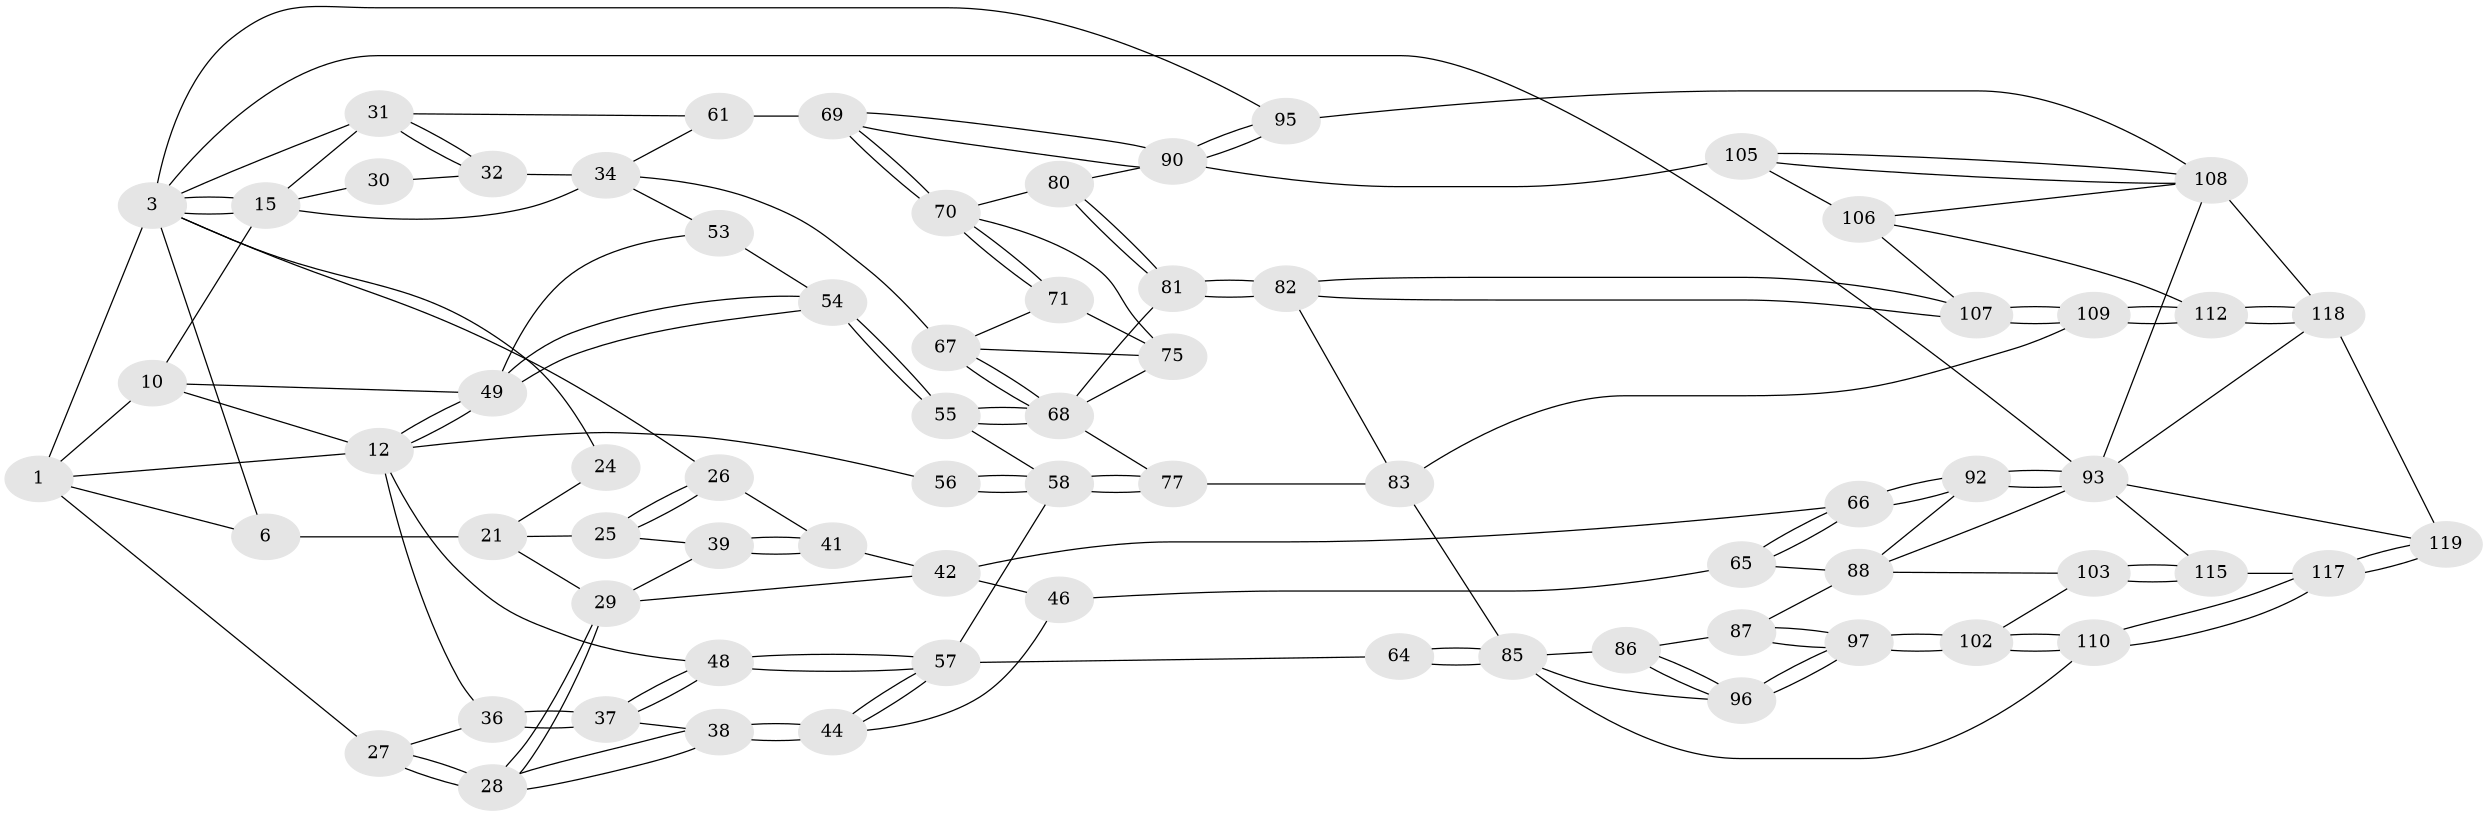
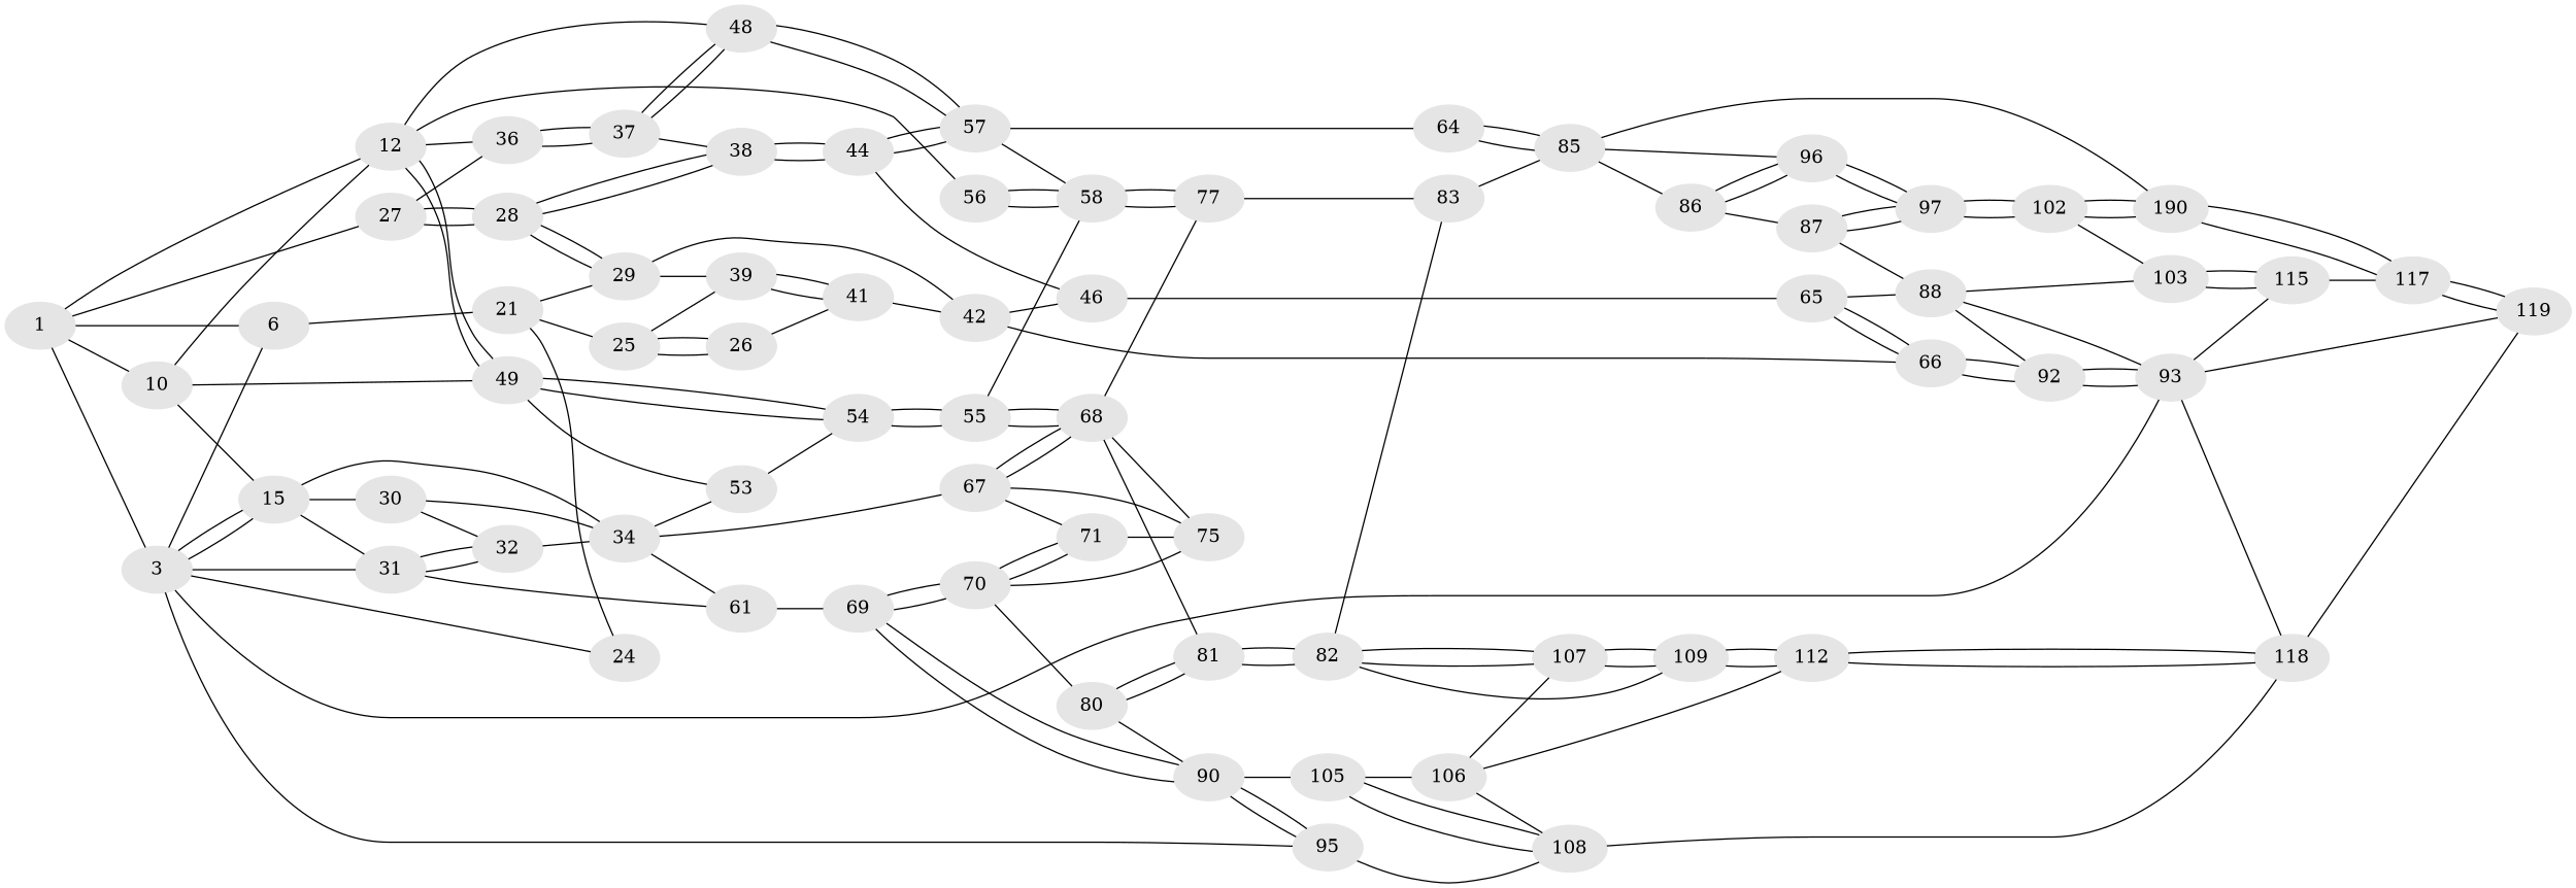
  graph {
    rankdir=LR
    node [color=gray90 style=filled]
    1 [super="+2+7"]
    3 [super="+4+76"]
    6 [super="+9"]
    10 [super="+11"]
    12 [super="+13"]
    27
    15 [super="+16"]
    24
    26
    31 [super="+60"]
    93 [super="+94"]
    95
    21 [super="+22"]
    49 [super="+50"]
    36
    48
    56
    28
    30 [super="+33"]
    34 [super="+35"]
    41
    32
    61
    108 [super="+113"]
    115
    118 [super="+121"]
    119
    25
    29 [super="+40"]
    53
    54
    37
    57 [super="+59"]
    58
    67 [super="+72"]
    39
    42 [super="+43"]
    38
    44 [super="+45"]
    46 [super="+63"]
    66
    69
    68 [super="+73"]
    71
    75 [super="+78"]
    65
    92
    64
    88 [super="+101"]
    55
    77
    81
    85 [super="+89"]
    83 [super="+99+84"]
    70 [super="+79"]
    90 [super="+91"]
    86
    96
-   110
+   110 [label=190]
    103
    82
    80
    105
    109
    107
    112
    87
    97
    117
    102
    106 [super="+111"]
    1 -- 3
    1 -- 6
    1 -- 10
    1 -- 12
    1 -- 27
    3 -- 6
    3 -- 15
    3 -- 15
    3 -- 24
-   3 -- 26
    3 -- 31
    3 -- 93 [weight=2]
    3 -- 95
    6 -- 21
    10 -- 12
    10 -- 15 [weight=2]
    10 -- 49
    12 -- 49
    12 -- 49
    12 -- 36
    12 -- 48
    12 -- 56
    27 -- 36
    27 -- 28
    27 -- 28
    15 -- 31
    15 -- 30 [weight=2]
    15 -- 34
    26 -- 41
    31 -- 32
    31 -- 32
    31 -- 61
-   93 -- 108
    93 -- 115
    93 -- 118
    93 -- 119
    95 -- 108
    21 -- 24
    21 -- 25
    21 -- 29
    49 -- 53
    49 -- 54
    49 -- 54
    36 -- 37
    36 -- 37
    48 -- 57
    48 -- 57
    56 -- 58
    56 -- 58
    28 -- 29
    28 -- 29
    28 -- 38
    28 -- 38
+   30 -- 34
    30 -- 32
    34 -- 61
    34 -- 53
    34 -- 67
    41 -- 42
    32 -- 34
    61 -- 69
    108 -- 118
    115 -- 117
    118 -- 119
    25 -- 26
    25 -- 26
    25 -- 39
    29 -- 39
    29 -- 42
    53 -- 54
    54 -- 55
    54 -- 55
    37 -- 48
    37 -- 48
    37 -- 38
    57 -- 58
    57 -- 64
    58 -- 77
    58 -- 77
    67 -- 68
    67 -- 68
    67 -- 71
    67 -- 75
    39 -- 41
    39 -- 41
    42 -- 46
    42 -- 66
    38 -- 44
    38 -- 44
    44 -- 57
    44 -- 57
    44 -- 46
    46 -- 65
    66 -- 92
    66 -- 92
    69 -- 70
    69 -- 70
    69 -- 90
    69 -- 90
    68 -- 75
    68 -- 77
    68 -- 81
    71 -- 75
    65 -- 66
    65 -- 66
    65 -- 88
    92 -- 93
    92 -- 93
    64 -- 85
    64 -- 85
    88 -- 93
    88 -- 92
    88 -- 103
    55 -- 58
    55 -- 68
    55 -- 68
    77 -- 83
    81 -- 82
    81 -- 82
    85 -- 86
    85 -- 96
    85 -- 110
    83 -- 85 [weight=2]
-   83 -- 109
+   82 -- 109
    70 -- 71
    70 -- 71
    70 -- 75
    70 -- 80
    90 -- 95
    90 -- 95
    90 -- 105
    86 -- 96
    86 -- 96
    86 -- 87
    96 -- 97
    96 -- 97
    110 -- 117
    110 -- 117
    103 -- 115
    103 -- 115
    82 -- 83
    82 -- 107
    82 -- 107
    80 -- 81
    80 -- 81
    80 -- 90
    105 -- 108
    105 -- 108
    105 -- 106
    109 -- 112
    109 -- 112
    107 -- 109
    107 -- 109
    112 -- 118
    112 -- 118
    87 -- 88
    87 -- 97
    87 -- 97
    97 -- 102
    97 -- 102
    117 -- 119
    117 -- 119
    102 -- 110
    102 -- 110
    102 -- 103
    106 -- 108
    106 -- 107
    106 -- 112
  }
